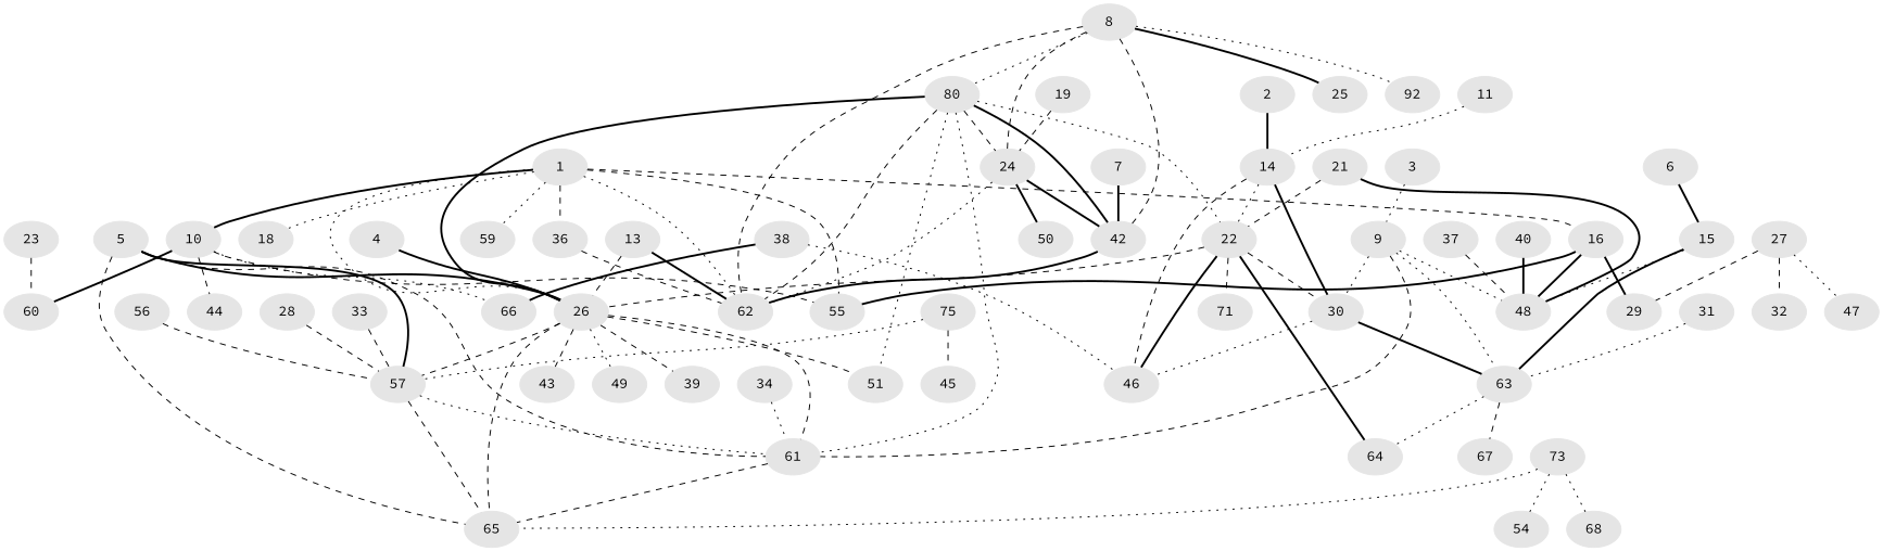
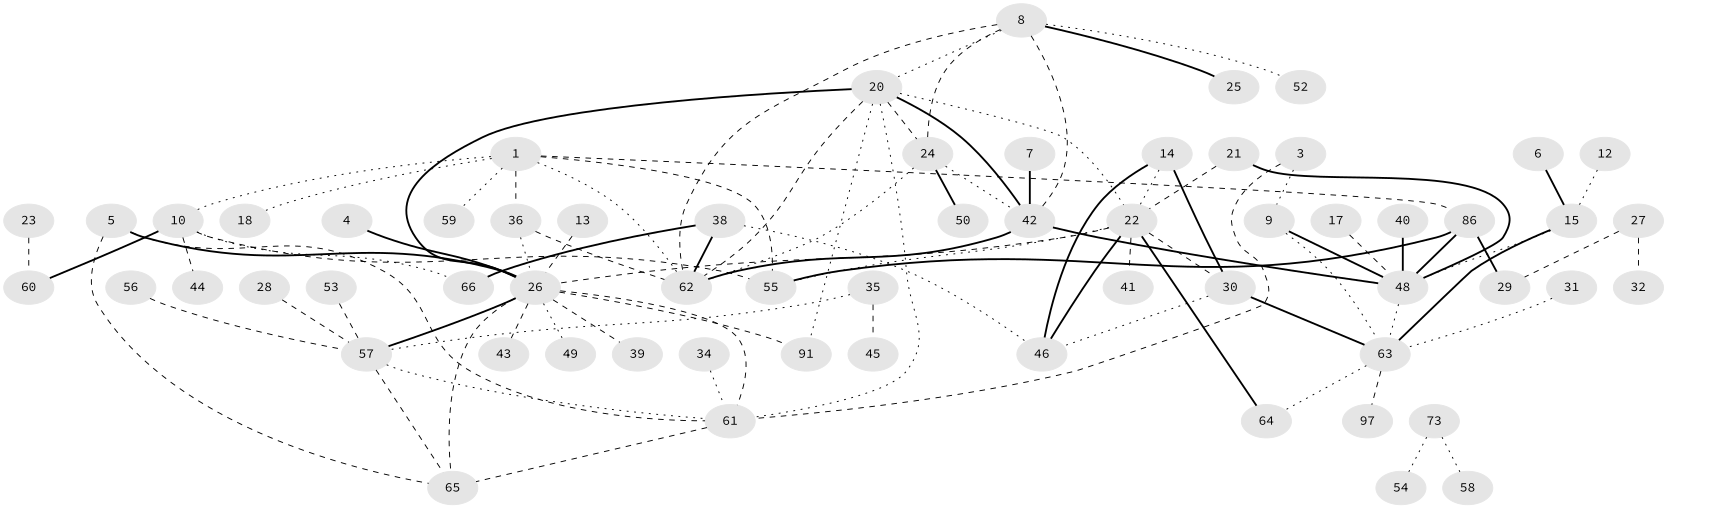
  graph {
    fontname="Source Code Pro"
    node [color=gray90 fontname="Source Code Pro" style=filled]
    edge [fontname="Source Code Pro" style=dashed weight=1.0]
    1
    10
-   16
+   16 [label=86]
    18
    26
    36
    55
    59
    62
    44
    60
    66
    48
    29
    57
    61
    65
-   51
+   51 [label=91]
    39
    43
    49
-   2
    14
    30
    22
    46
    3
    9
    63
    4
    5
    6
    15
    7
    42
    8
-   20 [label=80]
+   20
    24
    25
-   52 [label=92]
+   52
    50
    64
-   67
-   11
+   67 [label=97]
+   12
    13
-   41 [label=71]
-   19
+   41
    21
    23
    27
    32
-   47
    28
    31
-   33
+   33 [label=53]
    34
-   35 [label=75]
+   35
    45
-   37
+   37 [label=17]
    38
    40
    n63 [label=73]
    54
-   58 [label=68]
+   58
    56
-   1 -- 10 [style=bold weight=2.0]
+   1 -- 10 [style=dotted weight=2.0]
    1 -- 16 [weight=2.0]
    1 -- 18 [style=dotted]
-   1 -- 26 [style=dotted]
+   36 -- 26 [style=dotted]
    1 -- 36 [weight=2.0]
    1 -- 55 [weight=2.0]
    1 -- 59 [style=dotted]
    1 -- 62 [style=dotted]
    10 -- 55
    10 -- 44
    10 -- 60 [style=bold]
    10 -- 66 [style=dotted]
    16 -- 55 [style=bold]
    16 -- 48 [style=bold]
    16 -- 29 [style=bold]
-   26 -- 57
+   26 -- 57 [style=bold]
    26 -- 61
    26 -- 65
    26 -- 51
    26 -- 39
    26 -- 43
    26 -- 49 [style=dotted]
    36 -- 62
+   48 -- 63 [style=dotted]
    57 -- 61 [style=dotted]
    57 -- 65
    61 -- 65
-   2 -- 14 [style=bold]
    14 -- 30 [style=bold weight=2.0]
    14 -- 22 [style=dotted weight=2.0]
-   14 -- 46 [weight=2.0]
+   14 -- 46 [style=bold weight=2.0]
    30 -- 46 [style=dotted]
    30 -- 63 [style=bold]
    22 -- 26
+   22 -- 55 [style=dotted]
    22 -- 30
    22 -- 46 [style=bold]
    22 -- 64 [style=bold]
    22 -- 41
    3 -- 9 [style=dotted]
-   9 -- 48 [style=dotted]
-   9 -- 61
-   9 -- 30 [style=dotted]
+   9 -- 48 [style=bold]
+   3 -- 61
    9 -- 63 [style=dotted]
    63 -- 64 [style=dotted]
    63 -- 67
    4 -- 26 [style=bold]
    5 -- 26 [style=bold]
-   5 -- 57 [style=bold]
    5 -- 61
    5 -- 65
    6 -- 15 [style=bold]
    15 -- 48 [style=dotted weight=2.0]
    15 -- 63 [style=bold weight=2.0]
    7 -- 42 [style=bold]
    42 -- 62 [style=bold]
+   42 -- 48 [style=bold]
    8 -- 62
    8 -- 42
    8 -- 20 [style=dotted]
    8 -- 24
    8 -- 25 [style=bold]
    8 -- 52 [style=dotted]
    20 -- 26 [style=bold]
    20 -- 62
    20 -- 61 [style=dotted]
    20 -- 51 [style=dotted]
    20 -- 22 [style=dotted]
    20 -- 42 [style=bold]
    20 -- 24
    24 -- 62 [style=dotted]
-   24 -- 42 [style=bold]
+   24 -- 42 [style=dotted]
    24 -- 50 [style=bold]
-   11 -- 14 [style=dotted]
+   12 -- 15 [style=dotted]
    13 -- 26
-   13 -- 62 [style=bold]
-   19 -- 24
+   38 -- 62 [style=bold]
    21 -- 48 [style=bold]
    21 -- 22
    23 -- 60
    27 -- 29
    27 -- 32
-   27 -- 47 [style=dotted]
    28 -- 57
    31 -- 63 [style=dotted]
    33 -- 57
    34 -- 61 [style=dotted]
    35 -- 57 [style=dotted]
    35 -- 45
    37 -- 48
    38 -- 66 [style=bold]
    38 -- 46 [style=dotted]
    40 -- 48 [style=bold]
-   n63 -- 65 [style=dotted]
    n63 -- 54 [style=dotted]
    n63 -- 58 [style=dotted]
    56 -- 57
  }
